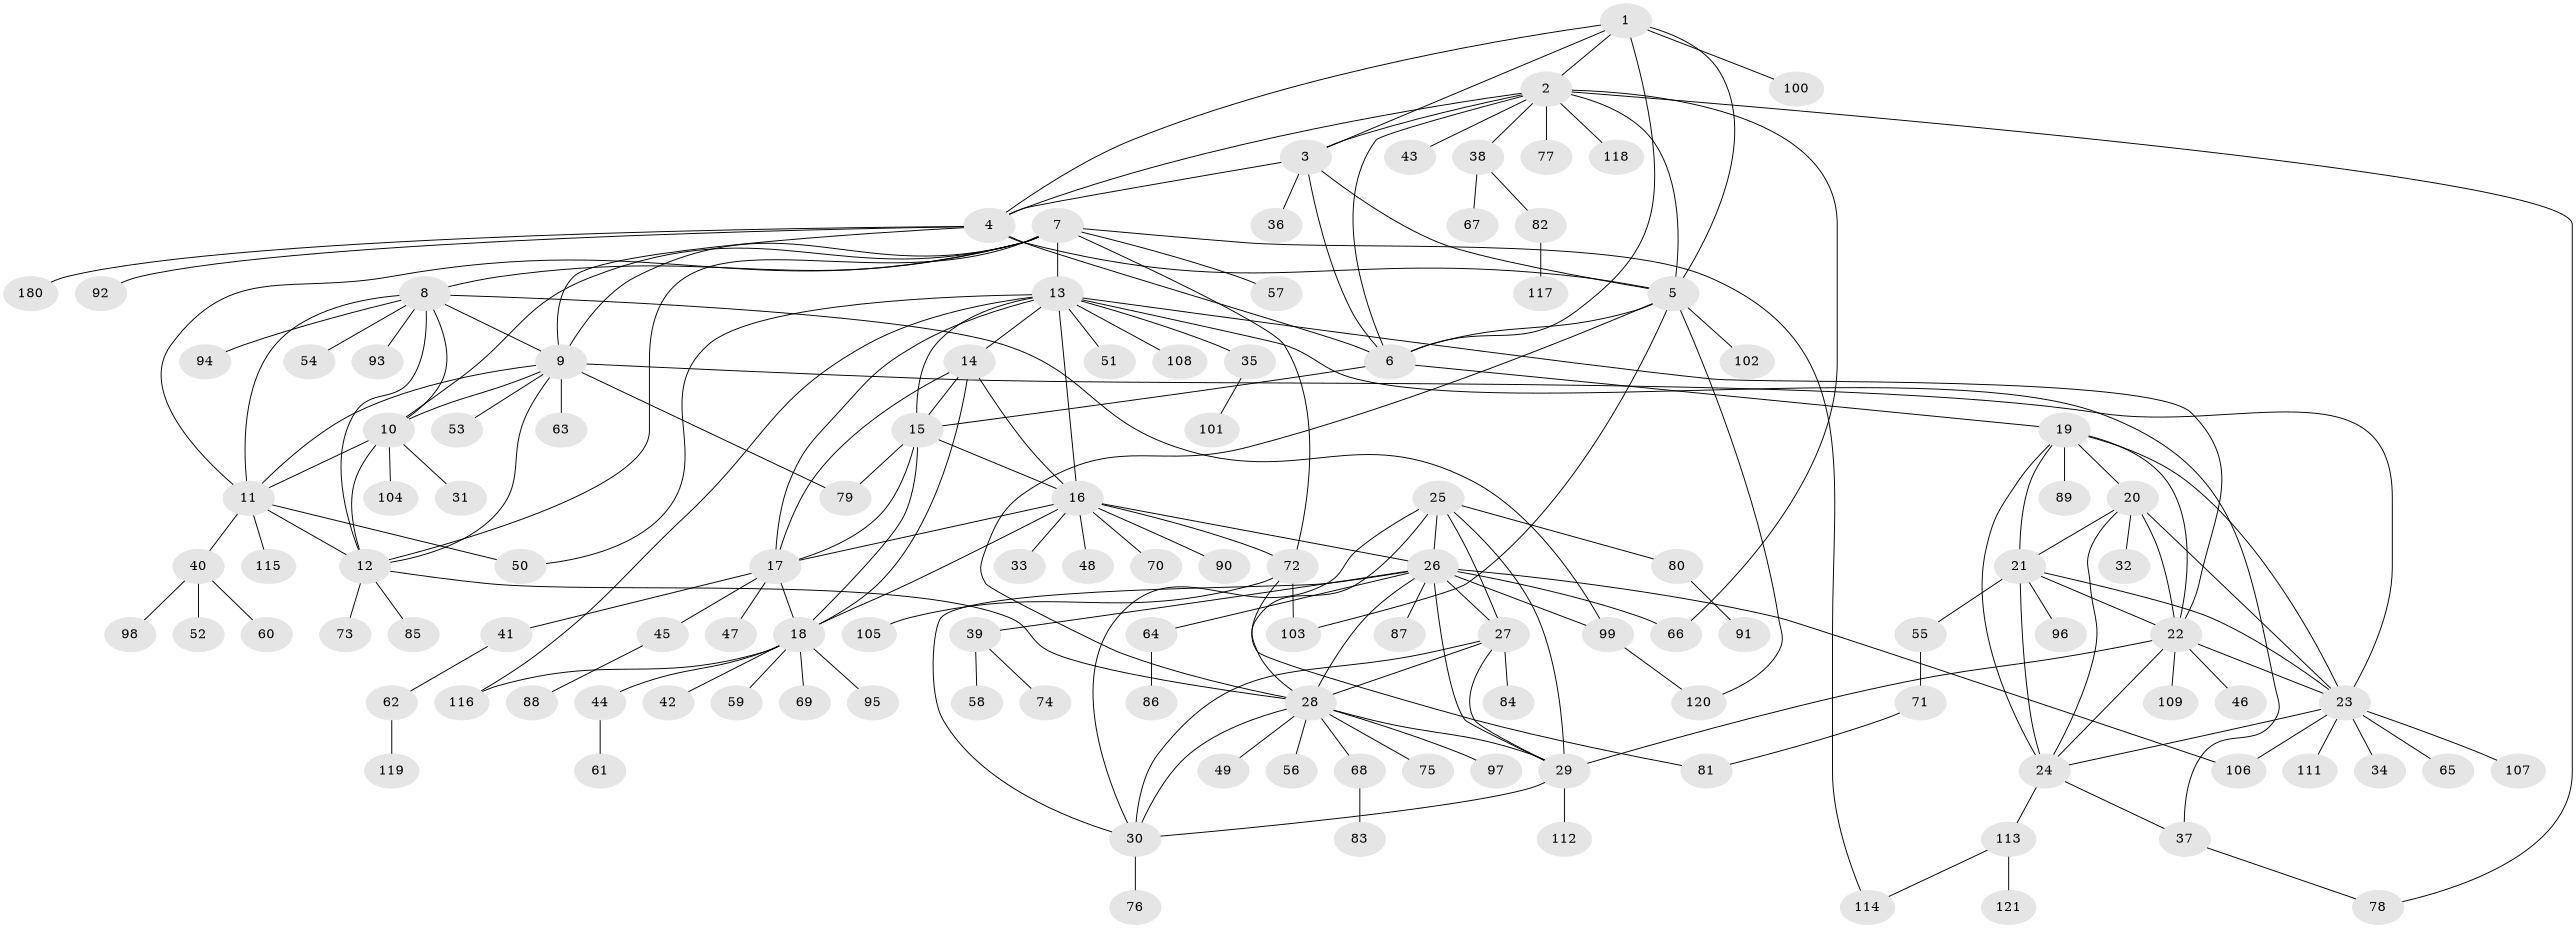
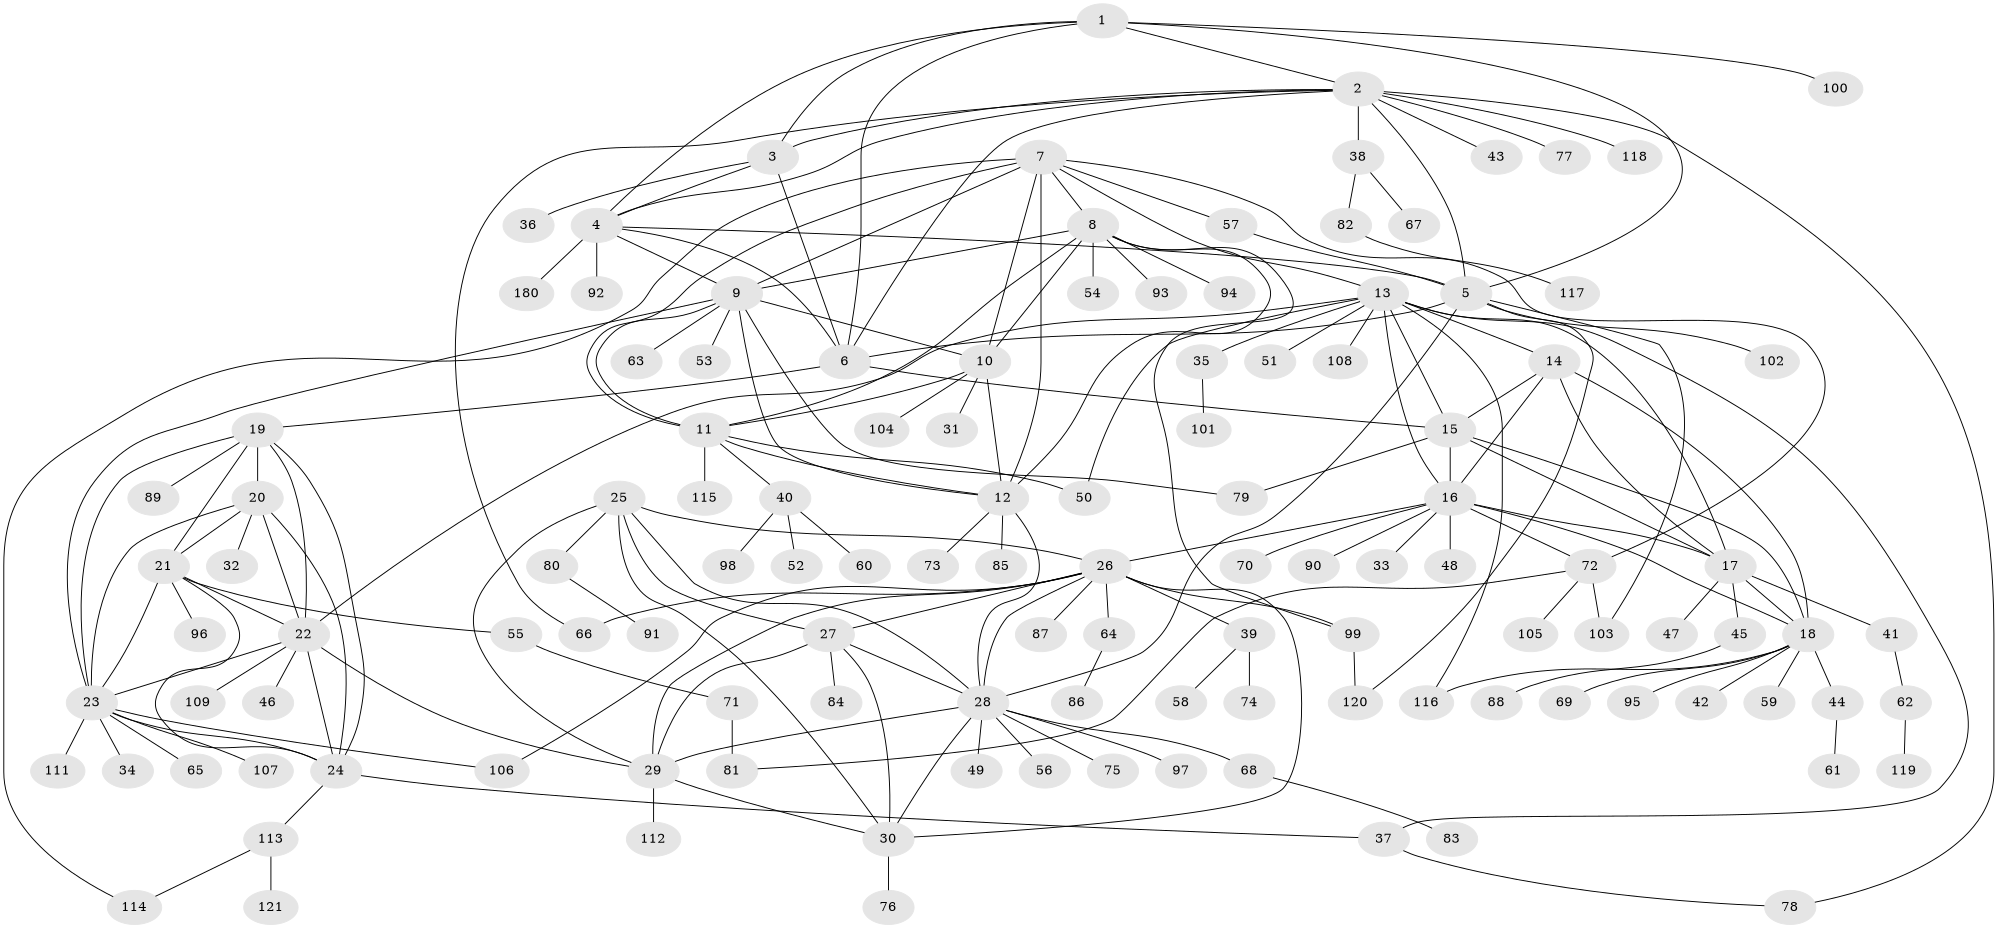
  graph {
    node [color=gray90 style=filled]
    1
    2
    3
    4
    5
    6
    100
    38
    43
    66
    77
    78
    118
    36
    9
    92
    n17 [label=180]
    28
    102
    103
    120
    15
    19
    67
    82
    10
    11
    12
    23
    53
    63
    79
    29
    30
    49
    56
    68
    75
    97
    16
    17
    18
    22
    20
    21
    24
    89
    7
    8
    13
    57
    72
    114
    54
    93
    94
    99
    31
    104
    40
    50
    115
    73
    85
    14
    35
    37
    51
    108
    116
    81
    105
    34
    65
    106
    107
    111
    52
    60
    98
    26
    33
    48
    70
    90
    41
    45
    47
    42
    44
    59
    69
    95
    46
    109
    101
    27
    39
    64
    87
    62
    88
    61
    32
    55
    96
    113
    71
    112
    121
    25
    80
    84
    76
    91
    58
    74
    86
    83
    117
    119
    1 -- 2
    1 -- 3
    1 -- 4
    1 -- 5
    1 -- 6
    1 -- 100
    2 -- 3
    2 -- 4
    2 -- 5
    2 -- 6
    2 -- 38
    2 -- 43
    2 -- 66
    2 -- 77
    2 -- 78
    2 -- 118
    3 -- 4
-   3 -- 5
+   57 -- 5
    3 -- 6
    3 -- 36
    4 -- 5
    4 -- 6
    4 -- 9
    4 -- 92
    4 -- n17
    5 -- 6
    5 -- 28
    5 -- 102
    5 -- 103
    5 -- 120
    6 -- 15
    6 -- 19
    38 -- 67
    38 -- 82
    9 -- 10
    9 -- 11
    9 -- 12
    9 -- 23
    9 -- 53
    9 -- 63
    9 -- 79
    28 -- 29
    28 -- 30
    28 -- 49
    28 -- 56
    28 -- 68
    28 -- 75
    28 -- 97
    15 -- 79
    15 -- 16
    15 -- 17
    15 -- 18
    19 -- 23
    19 -- 22
    19 -- 20
    19 -- 21
    19 -- 24
    19 -- 89
    82 -- 117
    10 -- 11
    10 -- 12
    10 -- 31
    10 -- 104
    11 -- 12
    11 -- 40
    11 -- 50
    11 -- 115
    12 -- 28
    12 -- 73
    12 -- 85
    23 -- 24
    23 -- 34
    23 -- 65
    23 -- 106
    23 -- 107
    23 -- 111
    29 -- 30
    29 -- 112
    30 -- 76
    68 -- 83
    16 -- 17
    16 -- 18
    16 -- 72
    16 -- 26
    16 -- 33
    16 -- 48
    16 -- 70
    16 -- 90
    17 -- 18
    17 -- 41
    17 -- 45
    17 -- 47
    18 -- 116
    18 -- 42
    18 -- 44
    18 -- 59
    18 -- 69
    18 -- 95
    22 -- 23
    22 -- 29
    22 -- 24
    22 -- 46
    22 -- 109
    20 -- 23
    20 -- 22
    20 -- 21
    20 -- 24
    20 -- 32
    21 -- 23
    21 -- 22
    21 -- 24
    21 -- 55
    21 -- 96
    24 -- 37
    24 -- 113
    7 -- 9
    7 -- 10
    7 -- 11
    7 -- 12
    7 -- 8
    7 -- 13
    7 -- 57
    7 -- 72
    7 -- 114
    8 -- 9
    8 -- 10
    8 -- 11
    8 -- 12
    8 -- 54
    8 -- 93
    8 -- 94
    8 -- 99
    13 -- 15
    13 -- 16
    13 -- 17
    13 -- 22
    13 -- 50
    13 -- 14
    13 -- 35
    13 -- 37
    13 -- 51
    13 -- 108
    13 -- 116
    72 -- 103
    72 -- 81
    72 -- 105
    99 -- 120
    40 -- 52
    40 -- 60
    40 -- 98
    14 -- 15
    14 -- 16
    14 -- 17
    14 -- 18
    35 -- 101
    37 -- 78
    26 -- 66
    26 -- 28
    26 -- 29
    26 -- 30
    26 -- 99
    26 -- 106
    26 -- 27
    26 -- 39
    26 -- 64
    26 -- 87
    41 -- 62
    45 -- 88
    44 -- 61
    27 -- 28
    27 -- 29
    27 -- 30
    27 -- 84
    39 -- 58
    39 -- 74
    64 -- 86
    62 -- 119
    55 -- 71
    113 -- 114
    113 -- 121
    71 -- 81
    25 -- 28
    25 -- 29
    25 -- 30
    25 -- 26
    25 -- 27
    25 -- 80
    80 -- 91
  }
